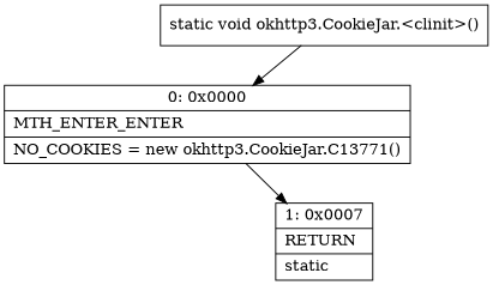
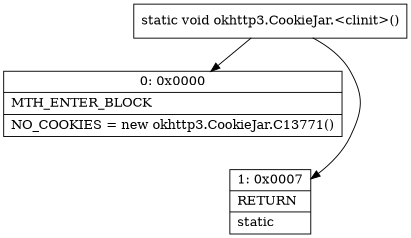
  digraph {
    node [shape=record]
-   n1 [label="{0\:\ 0x0000|MTH_ENTER_ENTER\l|NO_COOKIES = new okhttp3.CookieJar.C13771()\l}"]
+   n1 [label="{0\:\ 0x0000|MTH_ENTER_BLOCK\l|NO_COOKIES = new okhttp3.CookieJar.C13771()\l}"]
    n2 [label="{1\:\ 0x0007|RETURN\l|static\l}"]
    n3 [label="{static void okhttp3.CookieJar.\<clinit\>() }"]
-   n1 -> n2
+   n3 -> n2
    n3 -> n1
  }
